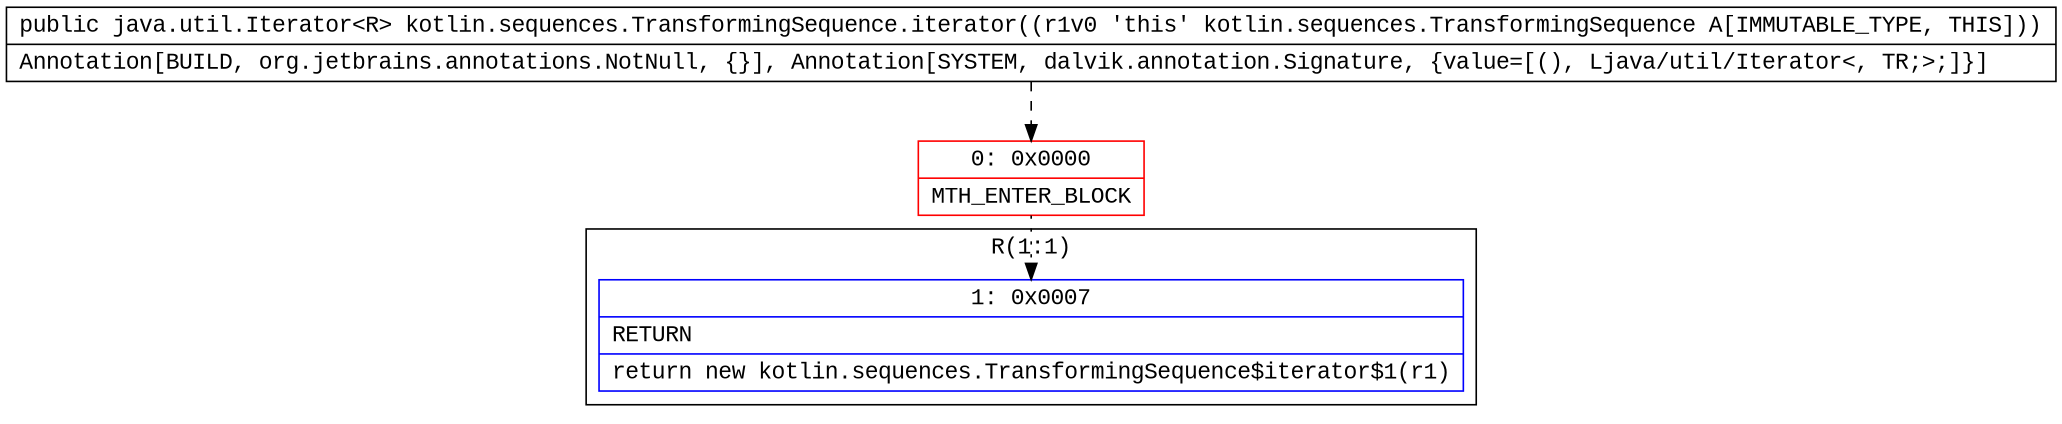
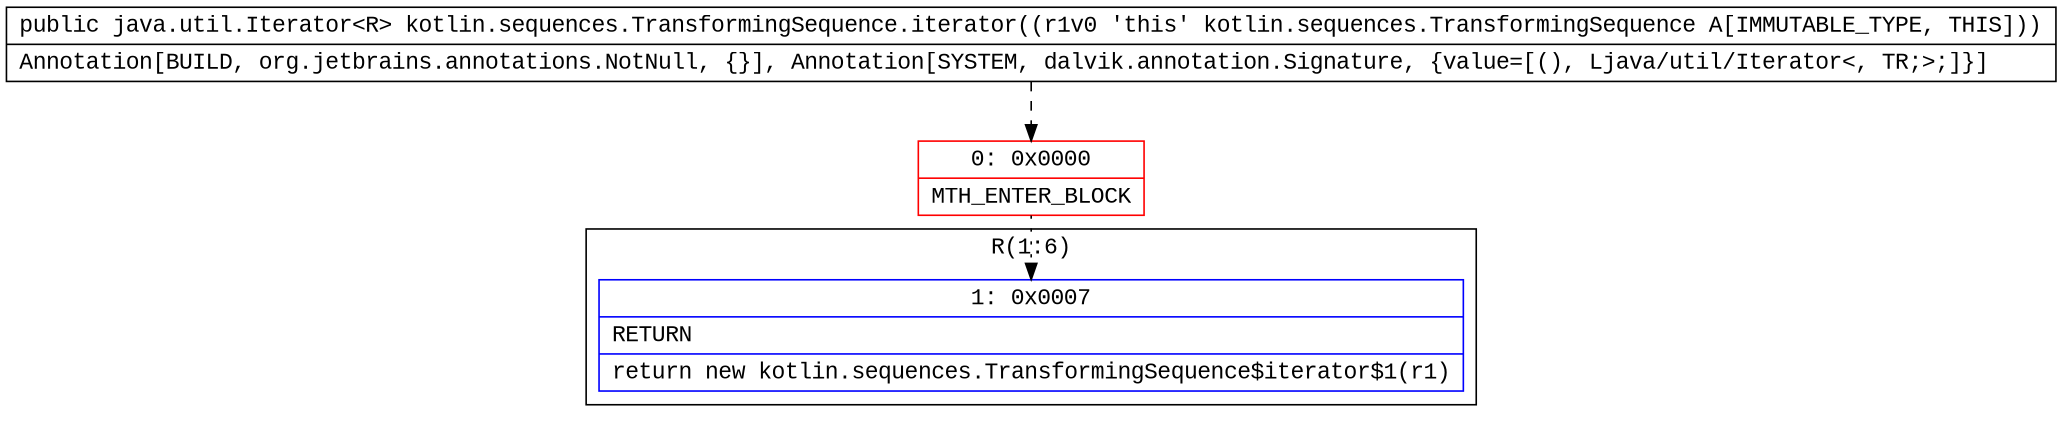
  digraph {
    fontname="Liberation Mono"
    node [shape=record fontname="Liberation Mono"]
    edge [fontname="Liberation Mono"]
    n1 [color=blue label="{1\:\ 0x0007|RETURN\l|return new kotlin.sequences.TransformingSequence$iterator$1(r1)\l}"]
    n2 [color=red label="{0\:\ 0x0000|MTH_ENTER_BLOCK\l}"]
    n3 [label="{public java.util.Iterator\<R\> kotlin.sequences.TransformingSequence.iterator((r1v0 'this' kotlin.sequences.TransformingSequence A[IMMUTABLE_TYPE, THIS]))  | Annotation[BUILD, org.jetbrains.annotations.NotNull, \{\}], Annotation[SYSTEM, dalvik.annotation.Signature, \{value=[(), Ljava\/util\/Iterator\<, TR;\>;]\}]\l}"]
    subgraph cluster_1 {
-     label="R(1:1)"
+     label="R(1:6)"
      n1
    }
    n2 -> n1 [style=dotted]
    n3 -> n2 [style=dashed]
  }
